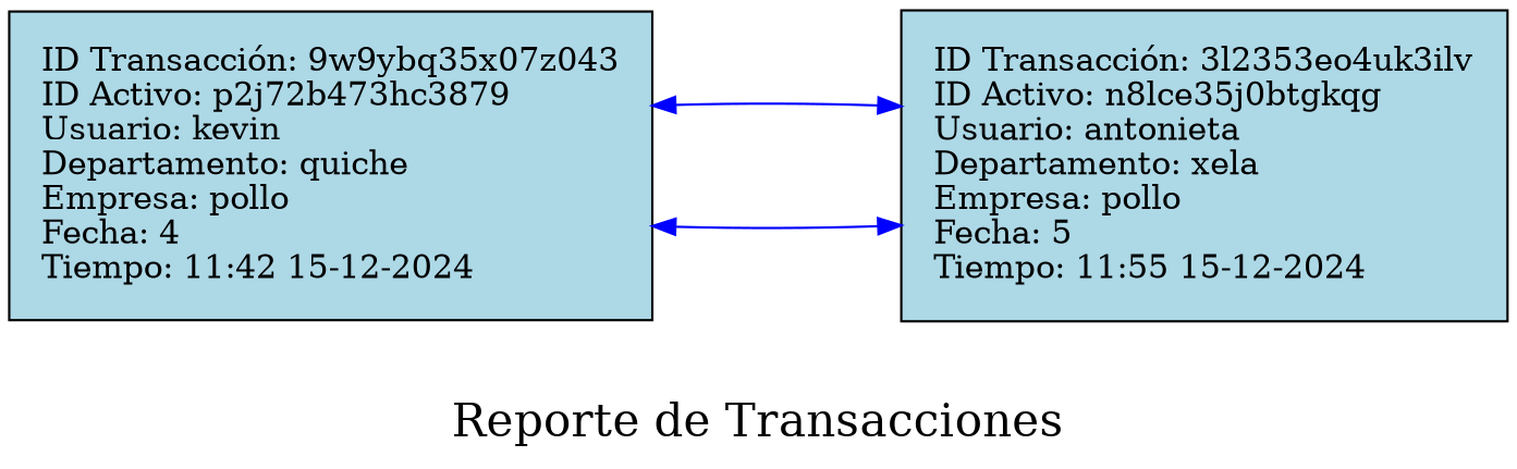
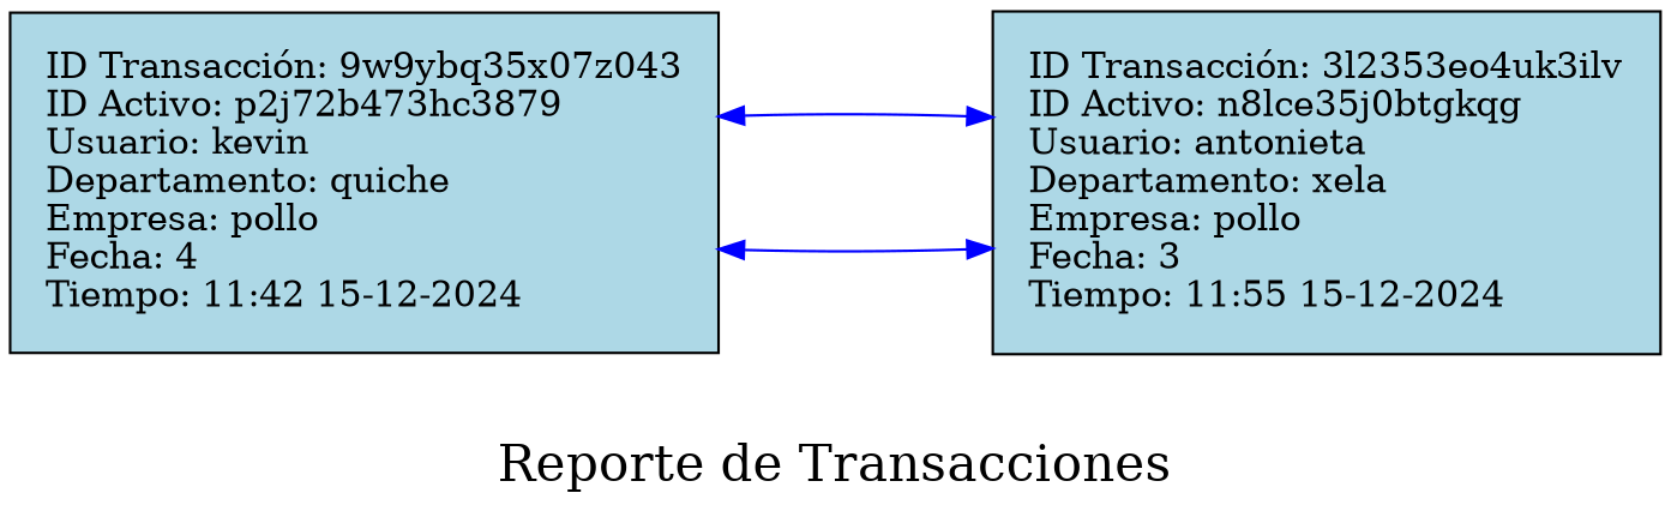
  digraph {
    fontcolor=black
    fontsize=20
    label="Reporte de Transacciones"
    nodesep=1
    rankdir=LR
    ranksep=1.5
    node [fillcolor=lightblue margin=0.2 shape=record style=filled]
    edge [color=blue dir=both style=solid]
    n1 [label="{ID Transacción: 9w9ybq35x07z043\lID Activo: p2j72b473hc3879\lUsuario: kevin\lDepartamento: quiche\lEmpresa: pollo\lFecha: 4\lTiempo: 11:42 15-12-2024\l}"]
-   n2 [label="{ID Transacción: 3l2353eo4uk3ilv\lID Activo: n8lce35j0btgkqg\lUsuario: antonieta\lDepartamento: xela\lEmpresa: pollo\lFecha: 5\lTiempo: 11:55 15-12-2024\l}"]
+   n2 [label="{ID Transacción: 3l2353eo4uk3ilv\lID Activo: n8lce35j0btgkqg\lUsuario: antonieta\lDepartamento: xela\lEmpresa: pollo\lFecha: 3\lTiempo: 11:55 15-12-2024\l}"]
    n1 -> n2
    n2 -> n1
  }
